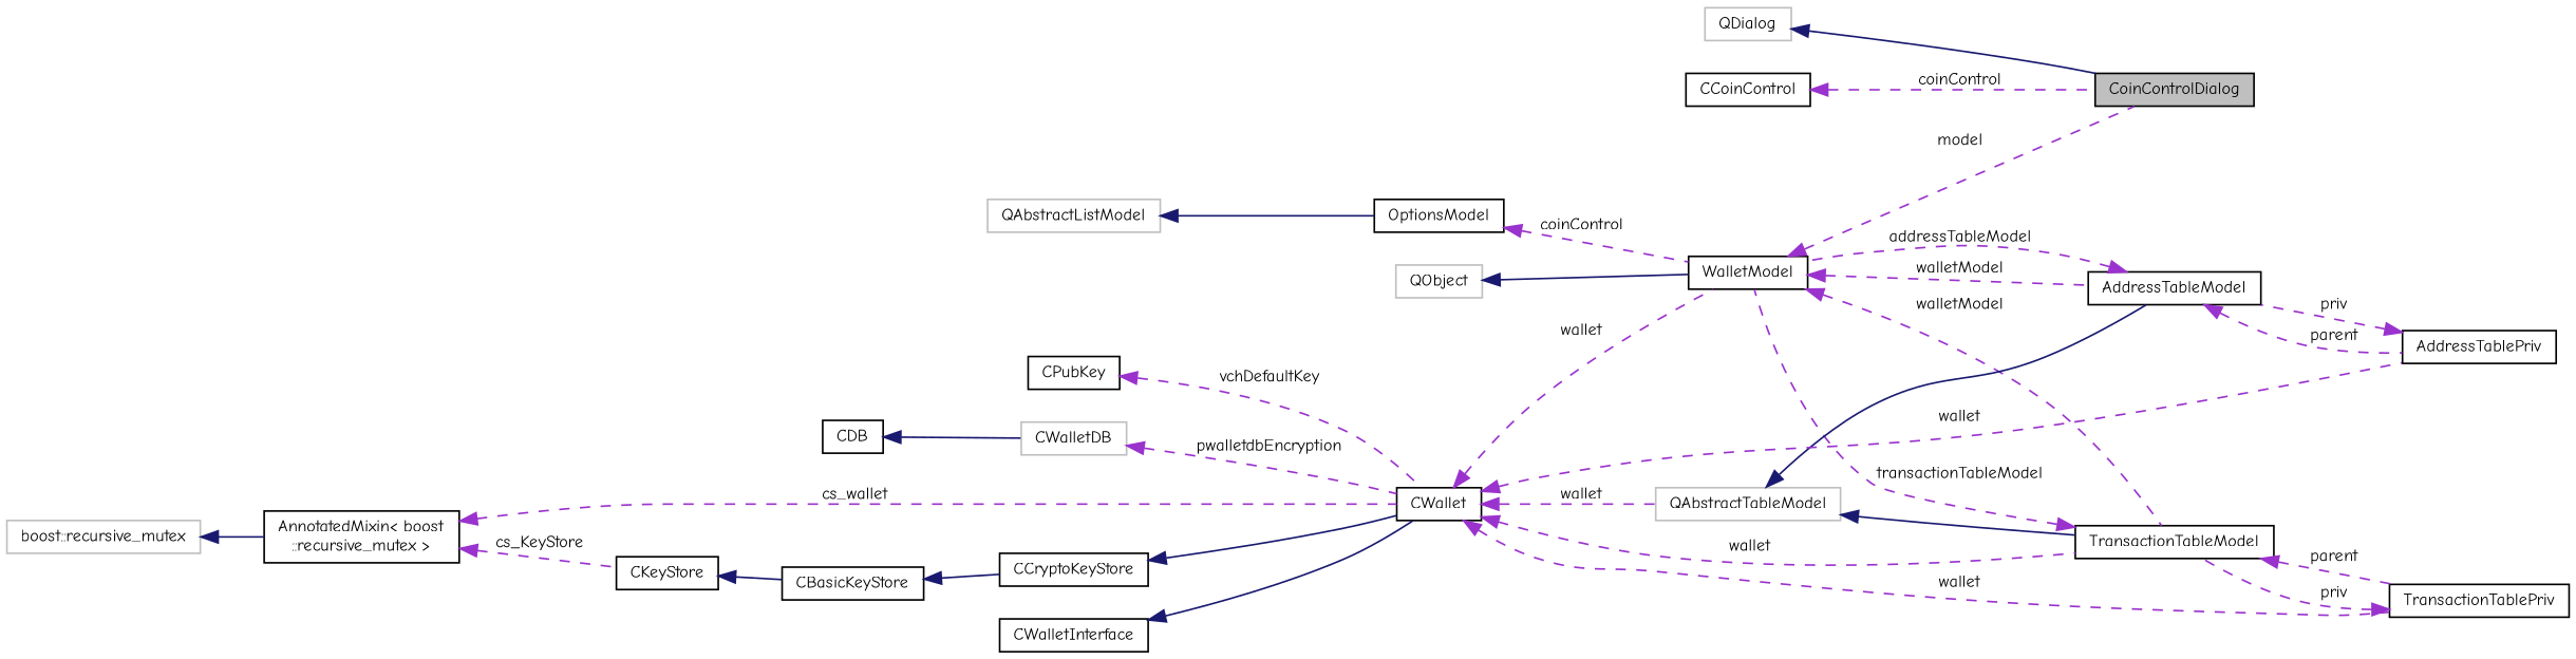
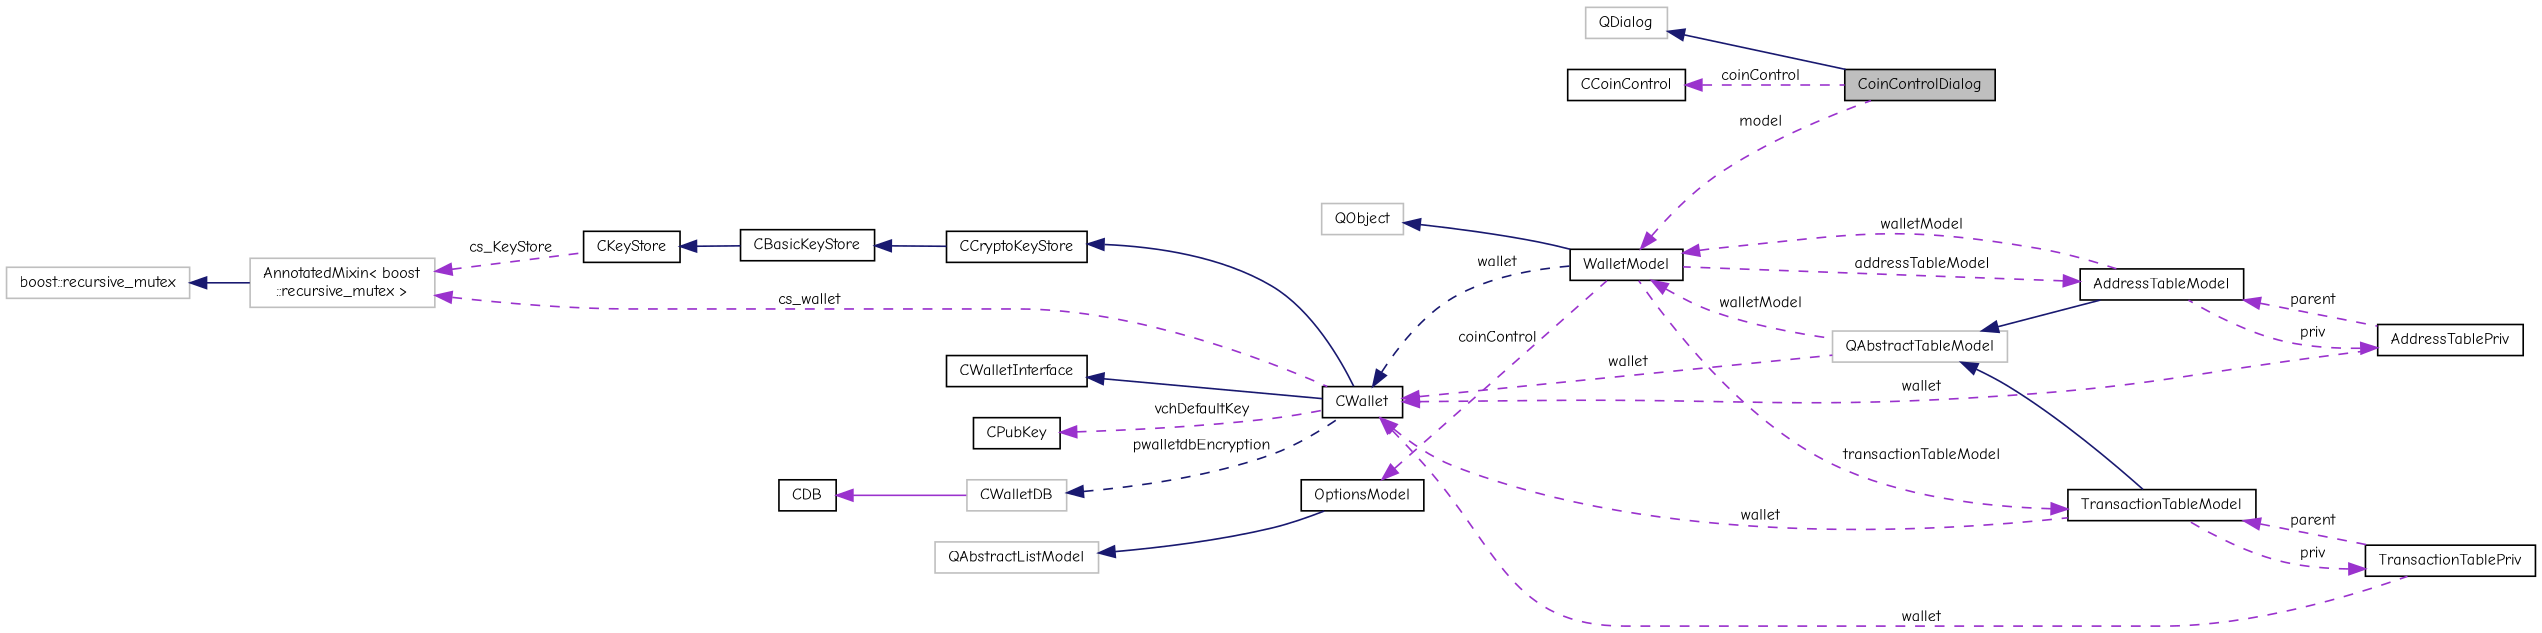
  digraph {
    fontname="Comic Neue"
    rankdir=LR
    node [color=black fillcolor=white fontname="Comic Neue" fontsize=10 shape=record style=filled]
    edge [color=darkorchid3 dir=back fontname="Comic Neue" fontsize=10 labelfontname=Helvetica labelfontsize=10 style=dashed]
    n1 [fillcolor=grey75 fontcolor=black height=0.2 label=CoinControlDialog width=0.4]
    n2 [color=grey75 height=0.2 label=QDialog width=0.4]
    n3 [height=0.2 label=CCoinControl width=0.4]
    n4 [height=0.2 label=WalletModel width=0.4]
    n5 [height=0.2 label=TransactionTableModel width=0.4]
    n6 [height=0.2 label=AddressTableModel width=0.4]
    n7 [height=0.2 label=TransactionTablePriv width=0.4]
    n8 [height=0.2 label=AddressTablePriv width=0.4]
    n9 [color=grey75 height=0.2 label=QObject width=0.4]
    n10 [color=grey75 height=0.2 label=QAbstractTableModel width=0.4]
    n11 [height=0.2 label=CWallet width=0.4]
    n12 [height=0.2 label=CCryptoKeyStore width=0.4]
    n13 [height=0.2 label=CBasicKeyStore width=0.4]
    n14 [height=0.2 label=CKeyStore width=0.4]
-   n15 [height=0.2 label="AnnotatedMixin\< boost\l::recursive_mutex \>" width=0.4]
+   n15 [color=grey75 height=0.2 label="AnnotatedMixin\< boost\l::recursive_mutex \>" width=0.4]
    n16 [color=grey75 height=0.2 label="boost::recursive_mutex" width=0.4]
    n17 [height=0.2 label=CWalletInterface width=0.4]
    n18 [height=0.2 label=CPubKey width=0.4]
    n19 [color=grey75 height=0.2 label=CWalletDB width=0.4]
    n20 [height=0.2 label=CDB width=0.4]
    n21 [height=0.2 label=OptionsModel width=0.4]
    n22 [color=grey75 height=0.2 label=QAbstractListModel width=0.4]
    n2 -> n1 [color=midnightblue style=solid]
    n3 -> n1 [label=" coinControl"]
    n4 -> n1 [label=" model"]
-   n4 -> n5 [label=" walletModel"]
+   n4 -> n10 [label=" walletModel"]
    n4 -> n6 [label=" walletModel"]
    n5 -> n4 [label=" transactionTableModel"]
    n5 -> n7 [label=" parent"]
    n6 -> n4 [label=" addressTableModel"]
    n6 -> n8 [label=" parent"]
    n7 -> n5 [label=" priv"]
    n8 -> n6 [label=" priv"]
    n9 -> n4 [color=midnightblue style=solid]
    n10 -> n5 [color=midnightblue style=solid]
    n10 -> n6 [color=midnightblue style=solid]
-   n11 -> n4 [label=" wallet"]
+   n11 -> n4 [color=midnightblue label=" wallet"]
    n11 -> n5 [label=" wallet"]
    n11 -> n7 [label=" wallet"]
    n11 -> n8 [label=" wallet"]
    n11 -> n10 [label=" wallet"]
    n12 -> n11 [color=midnightblue style=solid]
    n13 -> n12 [color=midnightblue style=solid]
    n14 -> n13 [color=midnightblue style=solid]
    n15 -> n11 [label=" cs_wallet"]
    n15 -> n14 [label=" cs_KeyStore"]
    n16 -> n15 [color=midnightblue style=solid]
    n17 -> n11 [color=midnightblue style=solid]
    n18 -> n11 [label=" vchDefaultKey"]
-   n19 -> n11 [label=" pwalletdbEncryption"]
-   n20 -> n19 [color=midnightblue style=solid]
+   n19 -> n11 [color=midnightblue label=" pwalletdbEncryption"]
+   n20 -> n19 [style=solid]
    n21 -> n4 [label=" coinControl"]
    n22 -> n21 [color=midnightblue style=solid]
  }
